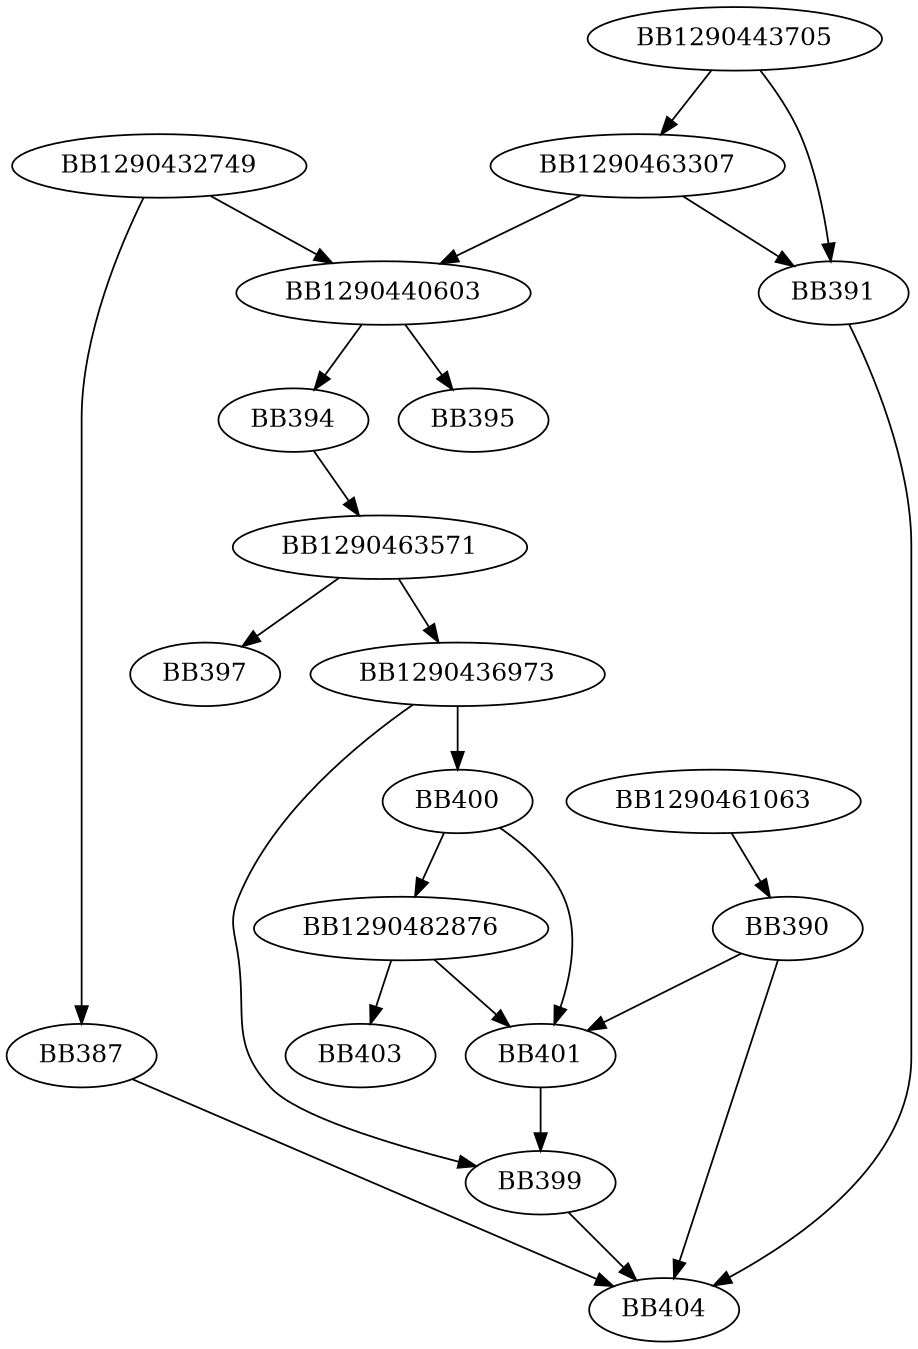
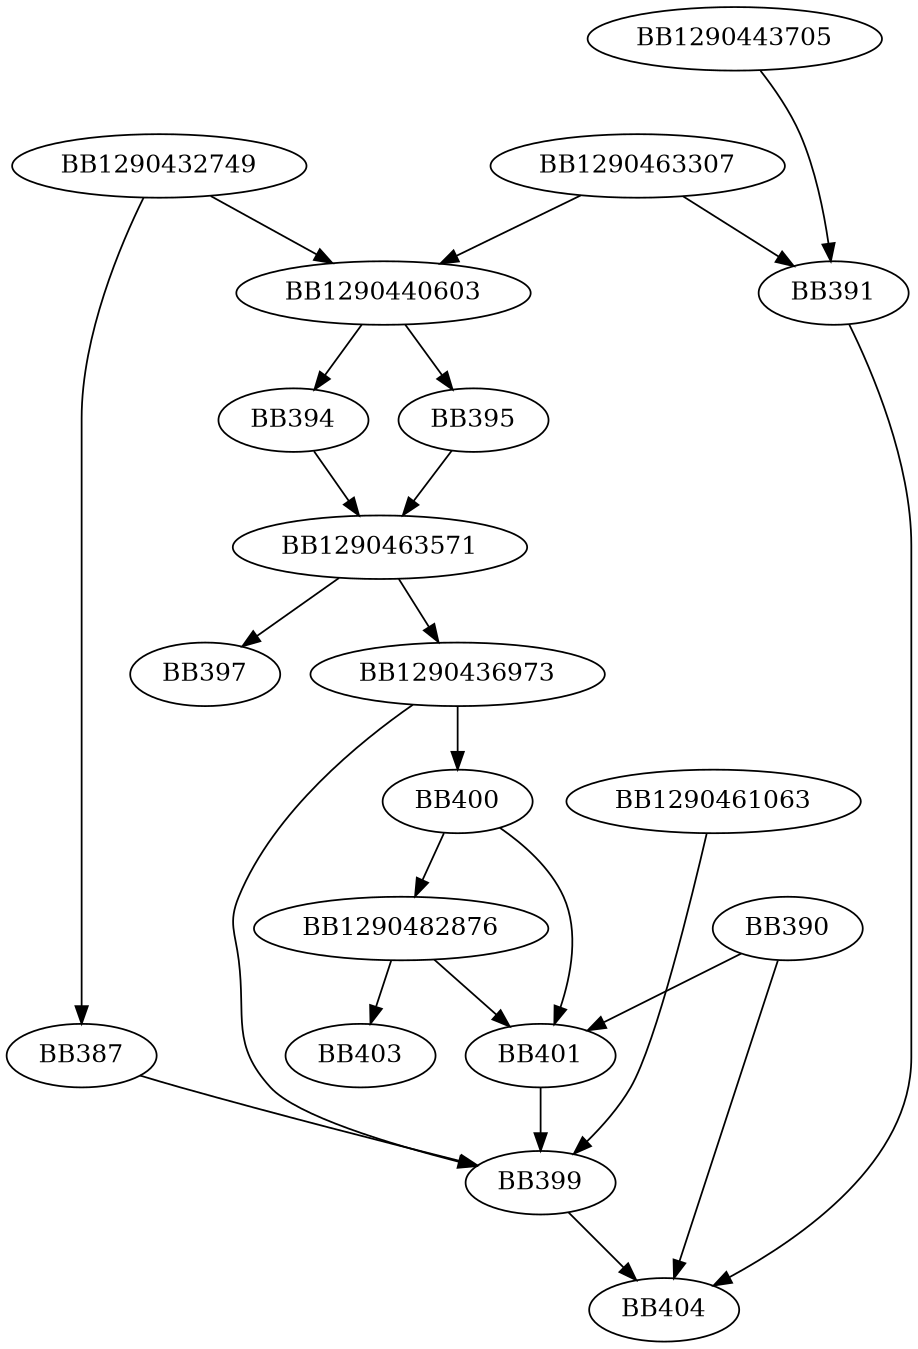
  digraph {
    BB1290432749
    BB387
    BB1290440603
    BB404
    BB1290461063
    BB390
    BB1290443705
    BB391
    BB1290463307
    BB401
    BB394
    BB395
    BB1290463571
    BB397
    BB1290436973
    BB399
    BB400
    BB1290482876
    BB403
    BB1290432749 -> BB387
    BB1290432749 -> BB1290440603
-   BB387 -> BB404
+   BB387 -> BB399
    BB1290440603 -> BB394
    BB1290440603 -> BB395
-   BB1290461063 -> BB390
+   BB1290461063 -> BB399
    BB390 -> BB404
    BB390 -> BB401
    BB1290443705 -> BB391
-   BB1290443705 -> BB1290463307
    BB391 -> BB404
    BB1290463307 -> BB1290440603
    BB1290463307 -> BB391
    BB401 -> BB399
    BB394 -> BB1290463571
+   BB395 -> BB1290463571
    BB1290463571 -> BB397
    BB1290463571 -> BB1290436973
    BB1290436973 -> BB399
    BB1290436973 -> BB400
    BB399 -> BB404
    BB400 -> BB401
    BB400 -> BB1290482876
    BB1290482876 -> BB401
    BB1290482876 -> BB403
  }
